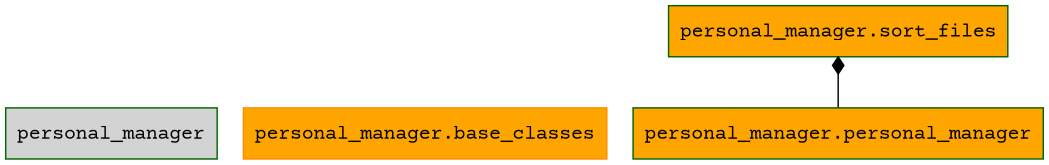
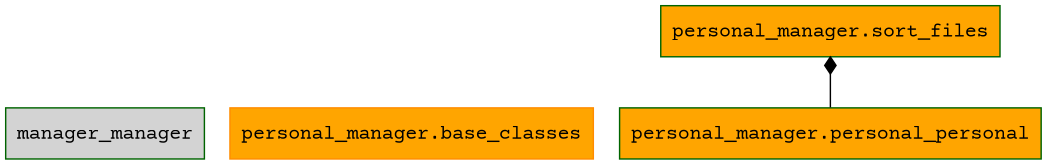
  digraph {
    rankdir=BT
    fontname="Courier Prime"
    node [color=darkgreen shape=box style="solid,filled" fillcolor=orange fontname="Courier Prime"]
-   n1 [label=personal_manager fillcolor=lightgrey]
+   n1 [label=manager_manager fillcolor=lightgrey]
    n2 [color=darkorange label="personal_manager.base_classes"]
-   n3 [label="personal_manager.personal_manager"]
+   n3 [label="personal_manager.personal_personal"]
    n4 [label="personal_manager.sort_files"]
    n3 -> n4 [arrowhead=diamond arrowtail=none fontname="Courier Prime"]
  }
